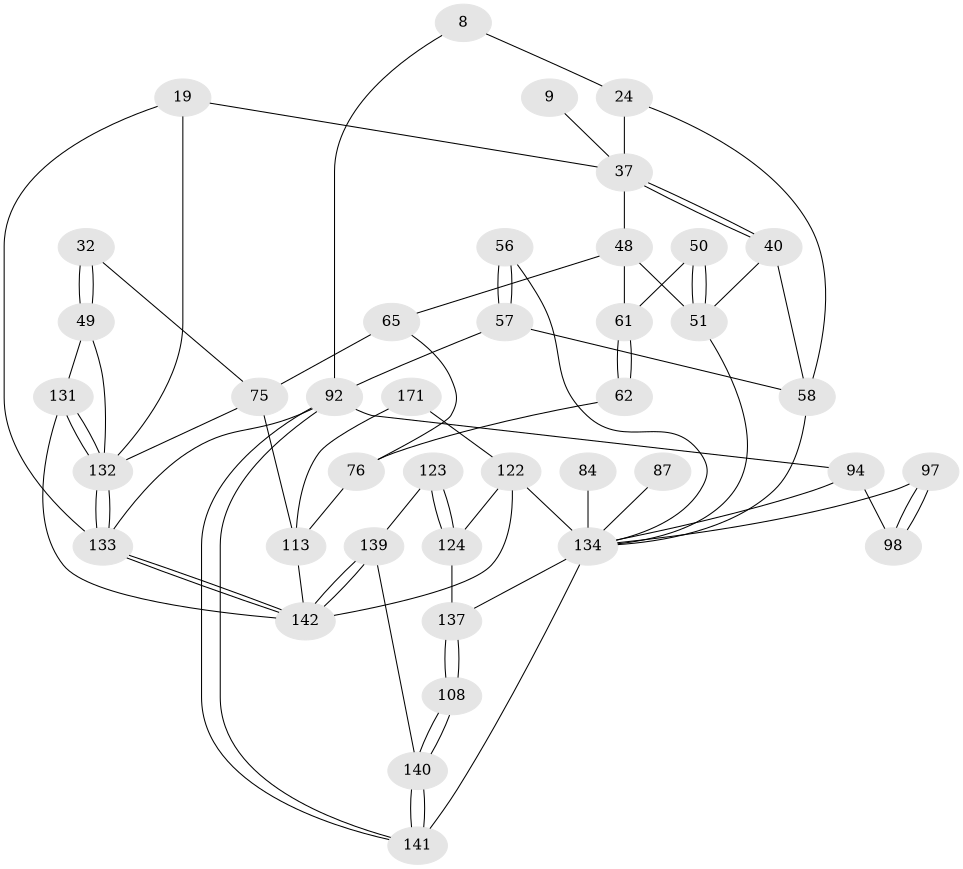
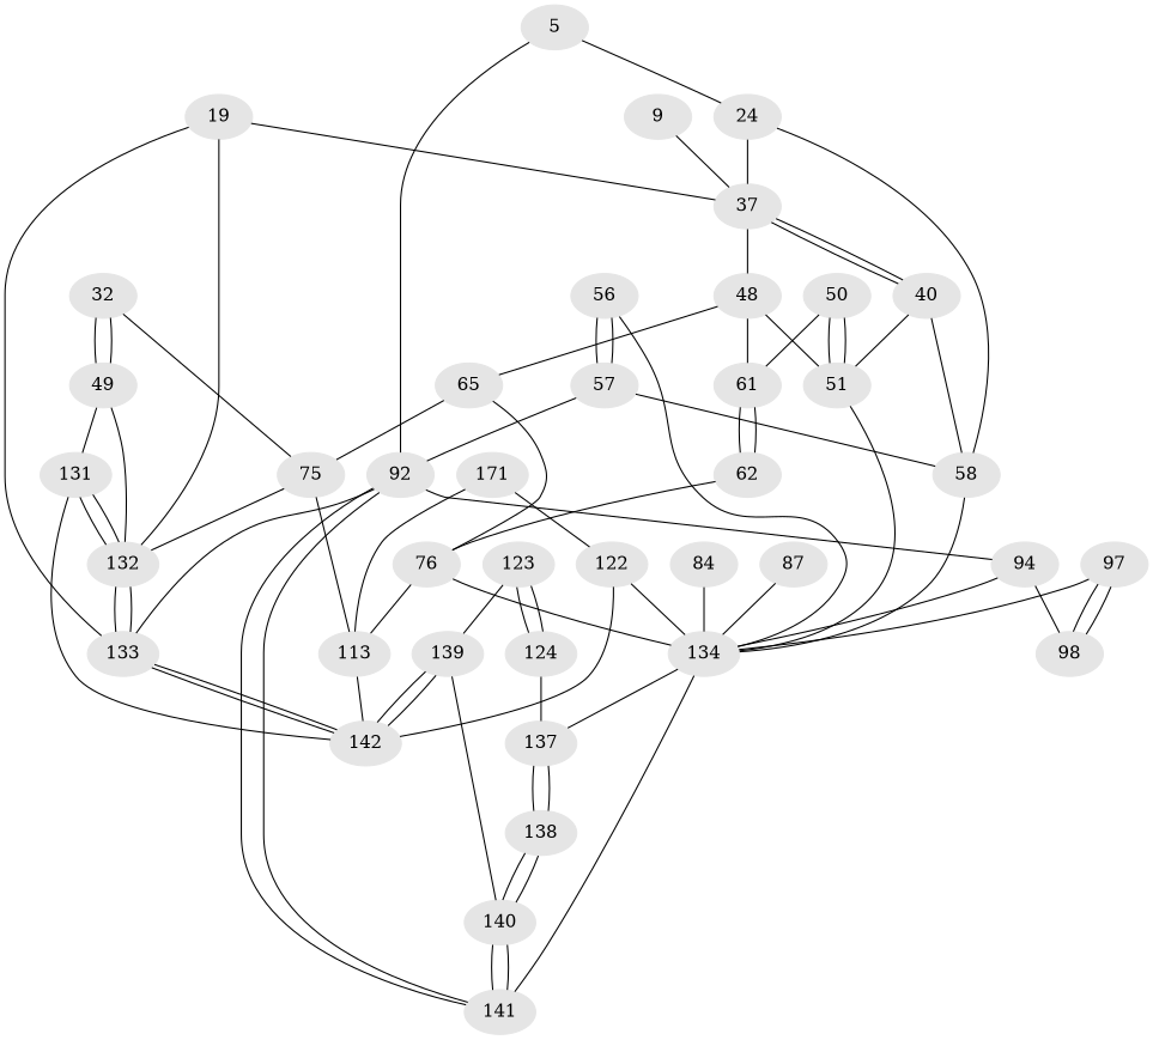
  graph {
    node [color=gray90 style=filled]
    24 [super="+22"]
-   8
+   8 [label=5]
    92 [super="+6+23+91"]
    37 [super="+36+20"]
    58 [super="+41"]
    n6 [label=133 super="+5"]
    94 [super="+93"]
    141 [super="+135"]
    9
    40
    48 [super="+46+39"]
    19 [super="+15+14+3"]
    132 [super="+52+29"]
    142 [super="+127+102+128"]
    134 [super="+120+119+108"]
    49 [super="+35+31"]
    32
    75 [super="+74+67"]
    131 [super="+118"]
    113 [super="+78+66+79+83"]
    51 [super="+47"]
    61 [super="+60"]
    65 [super="+44+64"]
    62 [super="+59"]
    76 [super="+73"]
    50
    137 [super="+130+129"]
    56
    57 [super="+30+27+55"]
    n30 [label=84]
    87
    98
    97 [super="+96"]
    n34 [label=171 super="+99"]
    122 [super="+111+112+109+117"]
    124 [super="+116+121"]
    123
    139 [super="+133"]
    140
-   138 [label=108]
+   138
    24 -- 37 [weight=2]
    24 -- 58
    8 -- 24
    8 -- 92
    92 -- n6 [weight=2]
    92 -- 94
    92 -- 141 [weight=2]
    92 -- 141
    37 -- 40
    37 -- 40
    37 -- 48 [weight=2]
    58 -- 134
    n6 -- 142
    n6 -- 142
    94 -- 134
    94 -- 98 [weight=2]
    9 -- 37
    40 -- 58
    40 -- 51
    48 -- 51 [weight=2]
    48 -- 61
    48 -- 65
    19 -- 37
    19 -- n6
    19 -- 132 [weight=2]
    132 -- n6 [weight=3]
    132 -- n6
    134 -- 141 [weight=2]
    134 -- 137 [weight=2]
    49 -- 132 [weight=2]
    49 -- 131
    32 -- 49 [weight=2]
    32 -- 49
    32 -- 75
    75 -- 132
    75 -- 113 [weight=3]
    131 -- 132 [weight=2]
    131 -- 132
    131 -- 142
    113 -- 142 [weight=2]
    51 -- 134
    61 -- 62 [weight=2]
    61 -- 62
    65 -- 75 [weight=3]
    65 -- 76
    62 -- 76
+   76 -- 134
    76 -- 113
    50 -- 51 [weight=2]
    50 -- 51
    50 -- 61
    137 -- 138 [weight=2]
    137 -- 138
    56 -- 134
    56 -- 57 [weight=2]
    56 -- 57
    57 -- 92 [weight=3]
    57 -- 58 [weight=2]
    n30 -- 134 [weight=3]
    87 -- 134 [weight=3]
    97 -- 134
    97 -- 98
    97 -- 98
    n34 -- 113 [weight=2]
    n34 -- 122 [weight=2]
    122 -- 142 [weight=2]
    122 -- 134 [weight=3]
-   122 -- 124 [weight=3]
    124 -- 137
    123 -- 124 [weight=2]
    123 -- 124
    123 -- 139
    139 -- 142 [weight=2]
    139 -- 142
    139 -- 140
    140 -- 141
    140 -- 141
    138 -- 140
    138 -- 140
  }
